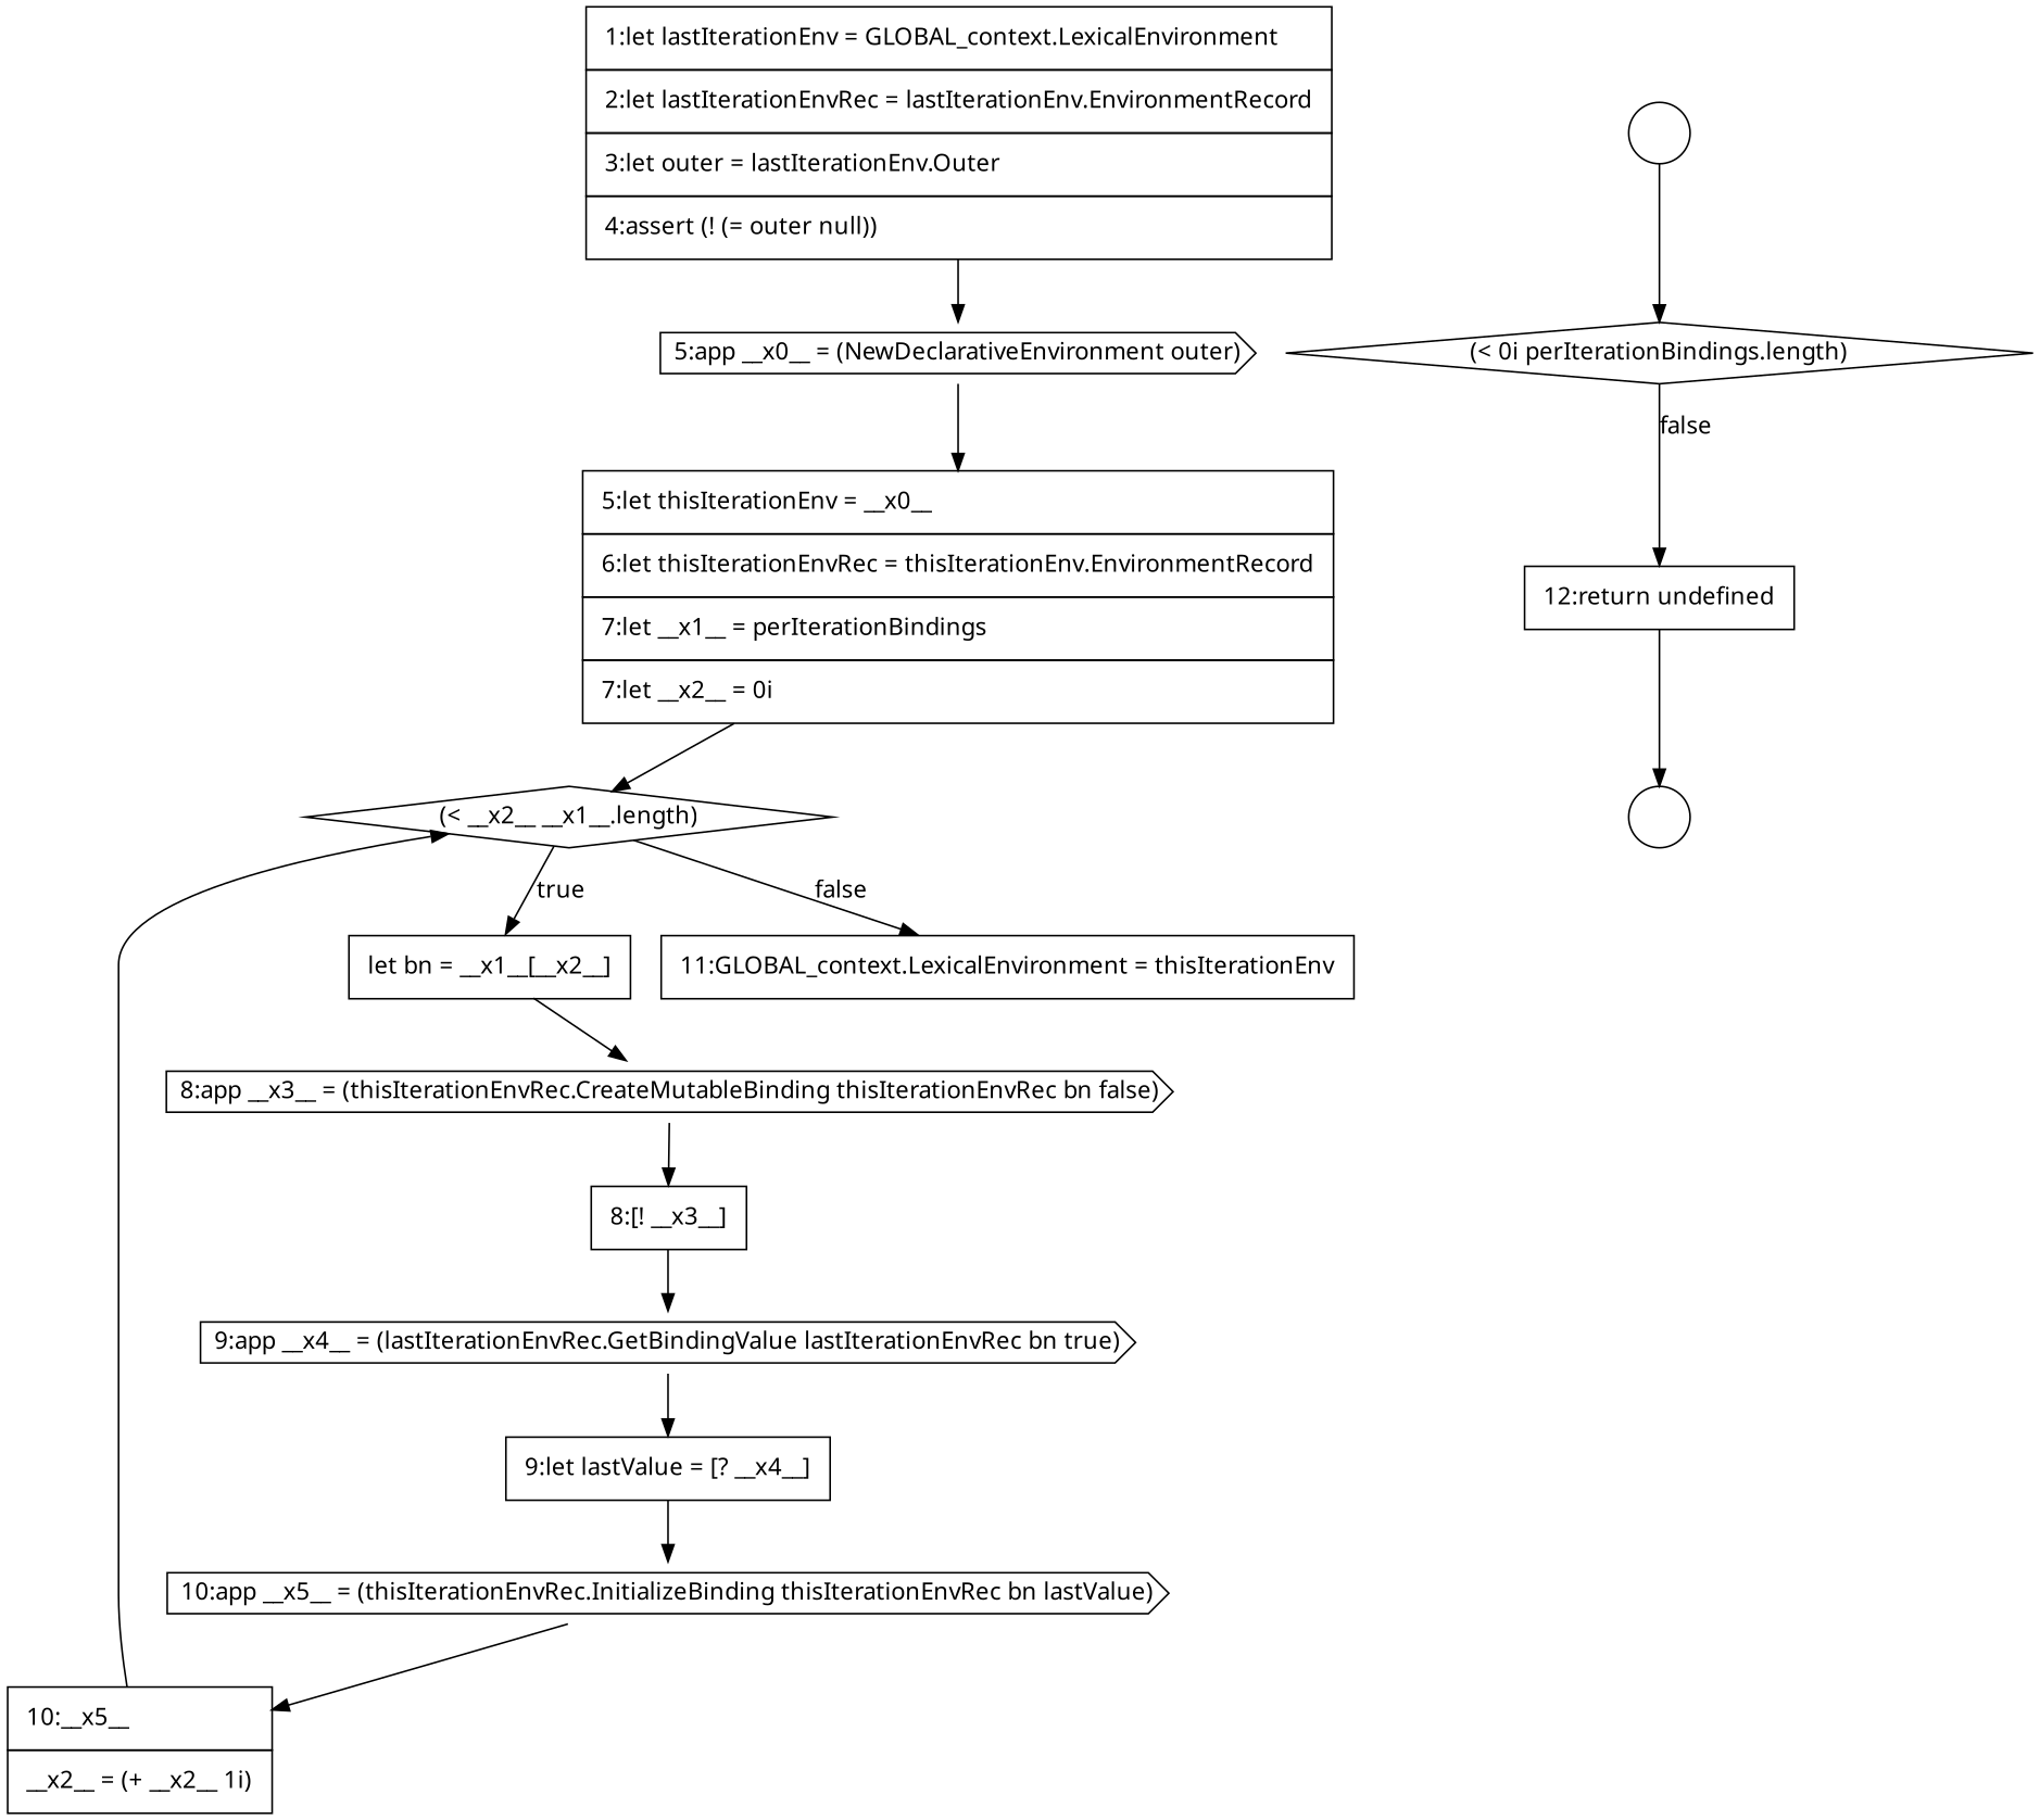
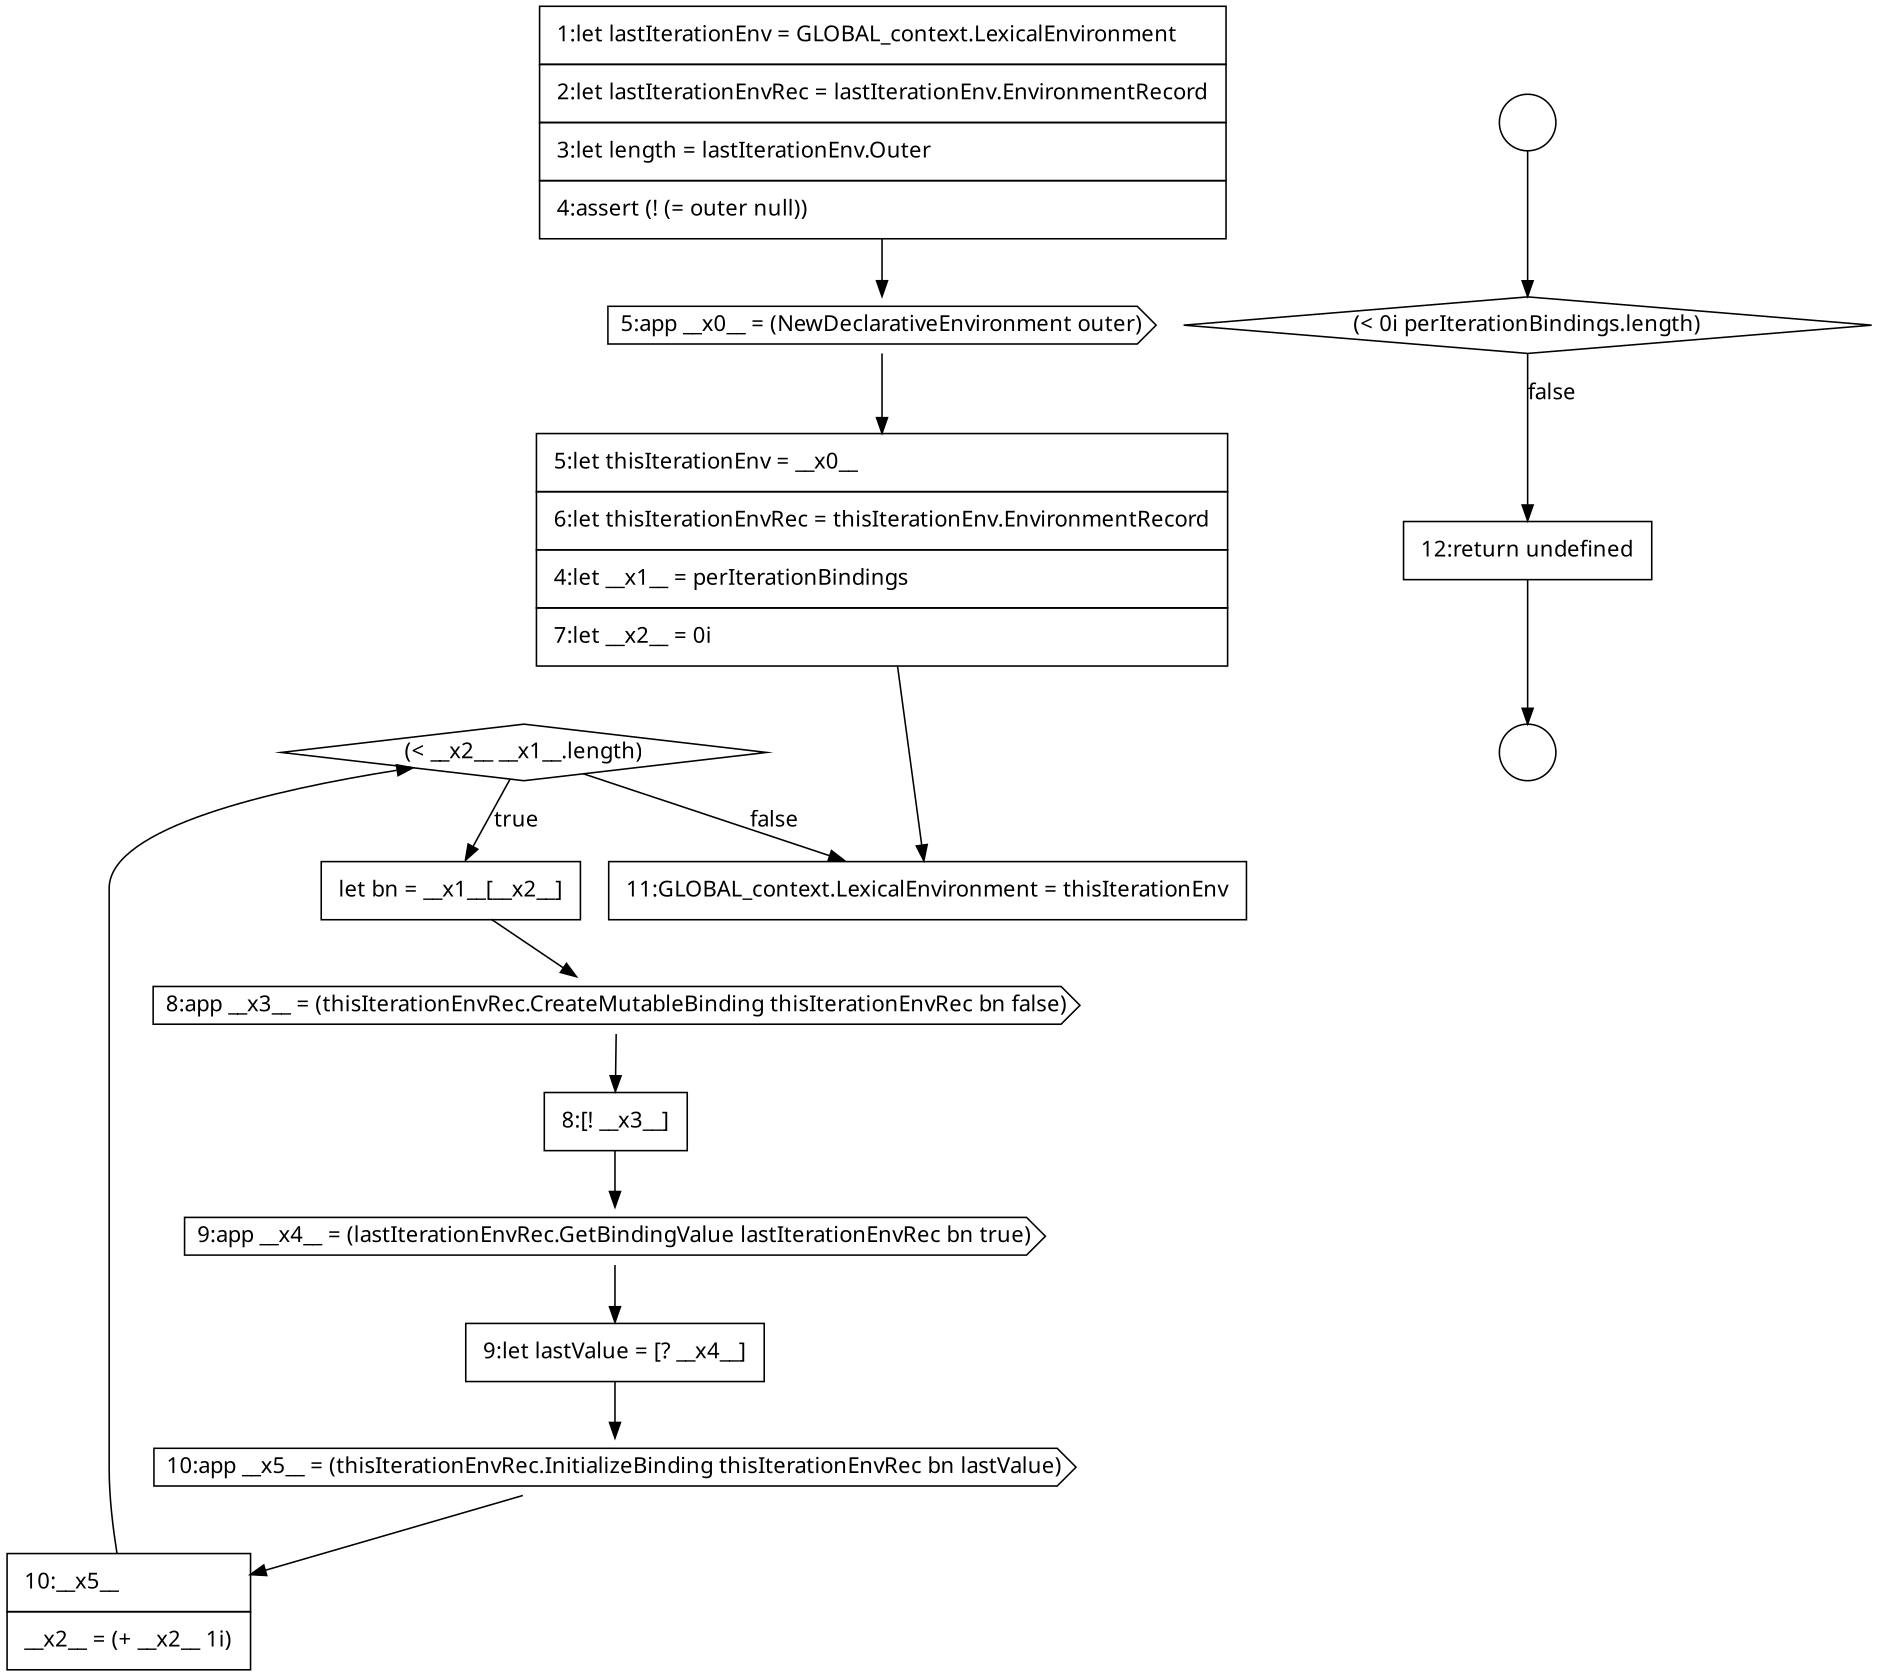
  digraph {
    fontname="Noto Sans"
    node [color=black fillcolor=white fontname="Noto Sans" shape=none style=filled]
    edge [color=black fontname="Noto Sans"]
    n1 [label=<<font color="black">5:app __x0__ = (NewDeclarativeEnvironment outer)</font>> shape=cds]
-   n2 [label=<<font color="black">     <table border="0" cellborder="1" cellspacing="0" cellpadding="10">       <tr><td align="left">5:let thisIterationEnv = __x0__</td></tr>       <tr><td align="left">6:let thisIterationEnvRec = thisIterationEnv.EnvironmentRecord</td></tr>       <tr><td align="left">7:let __x1__ = perIterationBindings</td></tr>       <tr><td align="left">7:let __x2__ = 0i</td></tr>     </table>   </font>> margin=0]
+   n2 [label=<<font color="black">     <table border="0" cellborder="1" cellspacing="0" cellpadding="10">       <tr><td align="left">5:let thisIterationEnv = __x0__</td></tr>       <tr><td align="left">6:let thisIterationEnvRec = thisIterationEnv.EnvironmentRecord</td></tr>       <tr><td align="left">4:let __x1__ = perIterationBindings</td></tr>       <tr><td align="left">7:let __x2__ = 0i</td></tr>     </table>   </font>> margin=0]
    n3 [label=<<font color="black">(&lt; __x2__ __x1__.length)</font>> shape=diamond]
    n4 [label=" " shape=circle]
    n5 [label=<<font color="black">(&lt; 0i perIterationBindings.length)</font>> shape=diamond]
    n6 [label=<<font color="black">     <table border="0" cellborder="1" cellspacing="0" cellpadding="10">       <tr><td align="left">12:return undefined</td></tr>     </table>   </font>> margin=0]
    n7 [label=<<font color="black">     <table border="0" cellborder="1" cellspacing="0" cellpadding="10">       <tr><td align="left">10:__x5__</td></tr>       <tr><td align="left">__x2__ = (+ __x2__ 1i)</td></tr>     </table>   </font>> margin=0]
    n8 [label=<<font color="black">     <table border="0" cellborder="1" cellspacing="0" cellpadding="10">       <tr><td align="left">let bn = __x1__[__x2__]</td></tr>     </table>   </font>> margin=0]
    n9 [label=<<font color="black">     <table border="0" cellborder="1" cellspacing="0" cellpadding="10">       <tr><td align="left">11:GLOBAL_context.LexicalEnvironment = thisIterationEnv</td></tr>     </table>   </font>> margin=0]
    n10 [label=<<font color="black">10:app __x5__ = (thisIterationEnvRec.InitializeBinding thisIterationEnvRec bn lastValue)</font>> shape=cds]
    n11 [label=<<font color="black">8:app __x3__ = (thisIterationEnvRec.CreateMutableBinding thisIterationEnvRec bn false)</font>> shape=cds]
    n12 [label=<<font color="black">9:app __x4__ = (lastIterationEnvRec.GetBindingValue lastIterationEnvRec bn true)</font>> shape=cds]
    n13 [label=<<font color="black">     <table border="0" cellborder="1" cellspacing="0" cellpadding="10">       <tr><td align="left">9:let lastValue = [? __x4__]</td></tr>     </table>   </font>> margin=0]
    n14 [label=" " shape=circle]
    n15 [label=<<font color="black">     <table border="0" cellborder="1" cellspacing="0" cellpadding="10">       <tr><td align="left">8:[! __x3__]</td></tr>     </table>   </font>> margin=0]
-   n16 [label=<<font color="black">     <table border="0" cellborder="1" cellspacing="0" cellpadding="10">       <tr><td align="left">1:let lastIterationEnv = GLOBAL_context.LexicalEnvironment</td></tr>       <tr><td align="left">2:let lastIterationEnvRec = lastIterationEnv.EnvironmentRecord</td></tr>       <tr><td align="left">3:let outer = lastIterationEnv.Outer</td></tr>       <tr><td align="left">4:assert (! (= outer null))</td></tr>     </table>   </font>> margin=0]
+   n16 [label=<<font color="black">     <table border="0" cellborder="1" cellspacing="0" cellpadding="10">       <tr><td align="left">1:let lastIterationEnv = GLOBAL_context.LexicalEnvironment</td></tr>       <tr><td align="left">2:let lastIterationEnvRec = lastIterationEnv.EnvironmentRecord</td></tr>       <tr><td align="left">3:let length = lastIterationEnv.Outer</td></tr>       <tr><td align="left">4:assert (! (= outer null))</td></tr>     </table>   </font>> margin=0]
    n1 -> n2
-   n2 -> n3
+   n2 -> n9
    n3 -> n8 [label=<<font color="black">true</font>>]
    n3 -> n9 [label=<<font color="black">false</font>>]
    n4 -> n5
    n5 -> n6 [label=<<font color="black">false</font>>]
    n6 -> n14
    n7 -> n3
    n8 -> n11
    n10 -> n7
    n11 -> n15
    n12 -> n13
    n13 -> n10
    n15 -> n12
    n16 -> n1
  }
